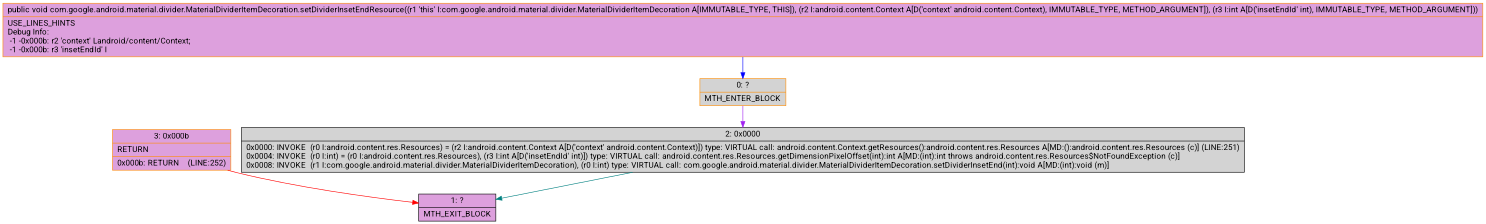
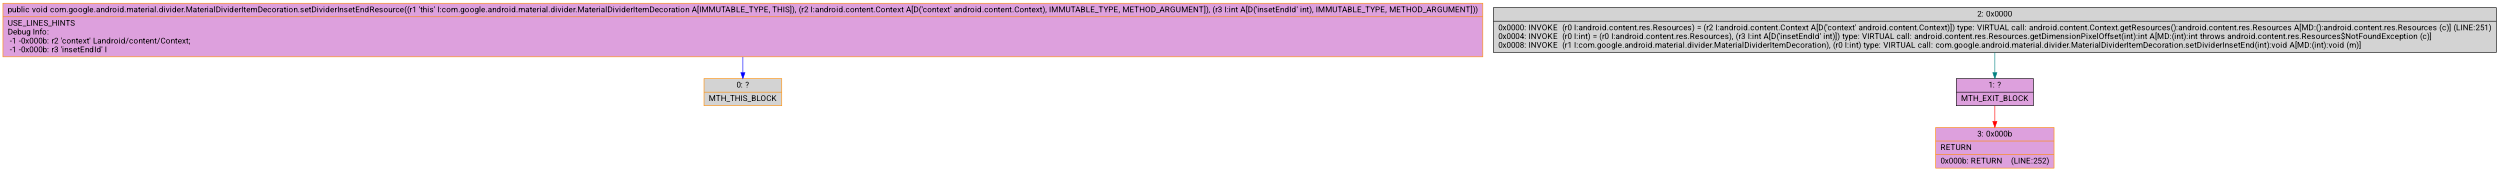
  digraph {
    fontname=Roboto
    node [color=darkorange fillcolor=plum fontname=Roboto shape=record style=filled]
    edge [fontname=Roboto]
-   n1 [fillcolor=lightgrey label="{0\:\ ?|MTH_ENTER_BLOCK\l}"]
+   n1 [fillcolor=lightgrey label="{0\:\ ?|MTH_THIS_BLOCK\l}"]
    n2 [color=black fillcolor=lightgrey label="{2\:\ 0x0000|0x0000: INVOKE  (r0 I:android.content.res.Resources) = (r2 I:android.content.Context A[D('context' android.content.Context)]) type: VIRTUAL call: android.content.Context.getResources():android.content.res.Resources A[MD:():android.content.res.Resources (c)] (LINE:251)\l0x0004: INVOKE  (r0 I:int) = (r0 I:android.content.res.Resources), (r3 I:int A[D('insetEndId' int)]) type: VIRTUAL call: android.content.res.Resources.getDimensionPixelOffset(int):int A[MD:(int):int throws android.content.res.Resources$NotFoundException (c)]\l0x0008: INVOKE  (r1 I:com.google.android.material.divider.MaterialDividerItemDecoration), (r0 I:int) type: VIRTUAL call: com.google.android.material.divider.MaterialDividerItemDecoration.setDividerInsetEnd(int):void A[MD:(int):void (m)]\l}"]
    n3 [color=black label="{1\:\ ?|MTH_EXIT_BLOCK\l}"]
    n4 [label="{3\:\ 0x000b|RETURN\l|0x000b: RETURN    (LINE:252)\l}"]
    n5 [label="{public void com.google.android.material.divider.MaterialDividerItemDecoration.setDividerInsetEndResource((r1 'this' I:com.google.android.material.divider.MaterialDividerItemDecoration A[IMMUTABLE_TYPE, THIS]), (r2 I:android.content.Context A[D('context' android.content.Context), IMMUTABLE_TYPE, METHOD_ARGUMENT]), (r3 I:int A[D('insetEndId' int), IMMUTABLE_TYPE, METHOD_ARGUMENT]))  | USE_LINES_HINTS\lDebug Info:\l  \-1 \-0x000b: r2 'context' Landroid\/content\/Context;\l  \-1 \-0x000b: r3 'insetEndId' I\l}"]
-   n1 -> n2 [color=purple]
    n2 -> n3 [color=teal]
-   n4 -> n3 [color=red]
+   n3 -> n4 [color=red]
    n5 -> n1 [color=blue]
  }
